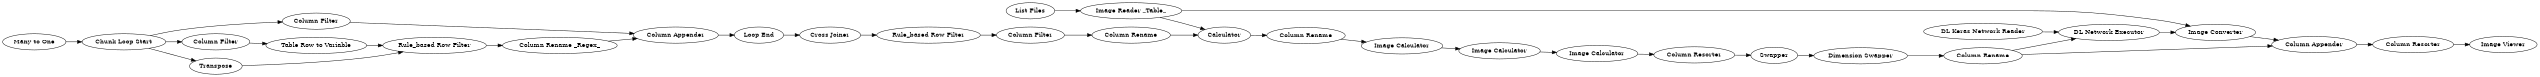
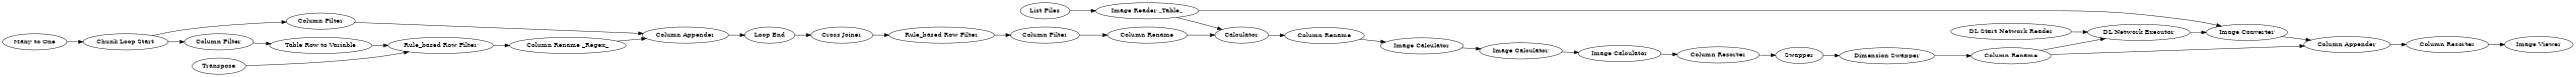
  digraph {
    rankdir=LR
    n1 [label="Image Reader _Table_"]
    n2 [label="Image Converter"]
    n3 [label=Calculator]
    n4 [label="Column Appender"]
    n5 [label="Column Rename"]
    n6 [label="Column Resorter"]
    n7 [label="Column Resorter"]
    n8 [label=Swapper]
    n9 [label="Dimension Swapper"]
    n10 [label="Column Rename"]
    n11 [label="Image Calculator"]
    n12 [label="DL Network Executor"]
    n13 [label="Image Viewer"]
-   n14 [label="DL Keras Network Reader"]
+   n14 [label="DL Start Network Reader"]
    n15 [label="Rule_based Row Filter"]
    n16 [label="Column Filter"]
    n17 [label="Column Rename"]
    n18 [label="Chunk Loop Start"]
    n19 [label="Column Filter"]
    n20 [label=Transpose]
    n21 [label="Column Filter"]
    n22 [label="Column Appender"]
    n23 [label="Rule_based Row Filter"]
    n24 [label="Table Row to Variable"]
    n25 [label="Loop End"]
    n26 [label="Cross Joiner"]
    n27 [label="Image Calculator"]
    n28 [label="Image Calculator"]
    n29 [label="Column Rename _Regex_"]
    n30 [label="List Files"]
    n31 [label="Many to One"]
    n1 -> n2
    n1 -> n3
    n2 -> n4
    n3 -> n5
    n4 -> n6
    n5 -> n11
    n6 -> n13
    n7 -> n8
    n8 -> n9
    n9 -> n10
    n10 -> n4
    n10 -> n12
    n11 -> n27
    n12 -> n2
    n14 -> n12
    n15 -> n16
    n16 -> n17
    n17 -> n3
    n18 -> n19
-   n18 -> n20
    n18 -> n21
    n19 -> n22
    n20 -> n23
    n21 -> n24
    n22 -> n25
    n23 -> n29
    n24 -> n23
    n25 -> n26
    n26 -> n15
    n27 -> n28
    n28 -> n7
    n29 -> n22
    n30 -> n1
    n31 -> n18
  }
